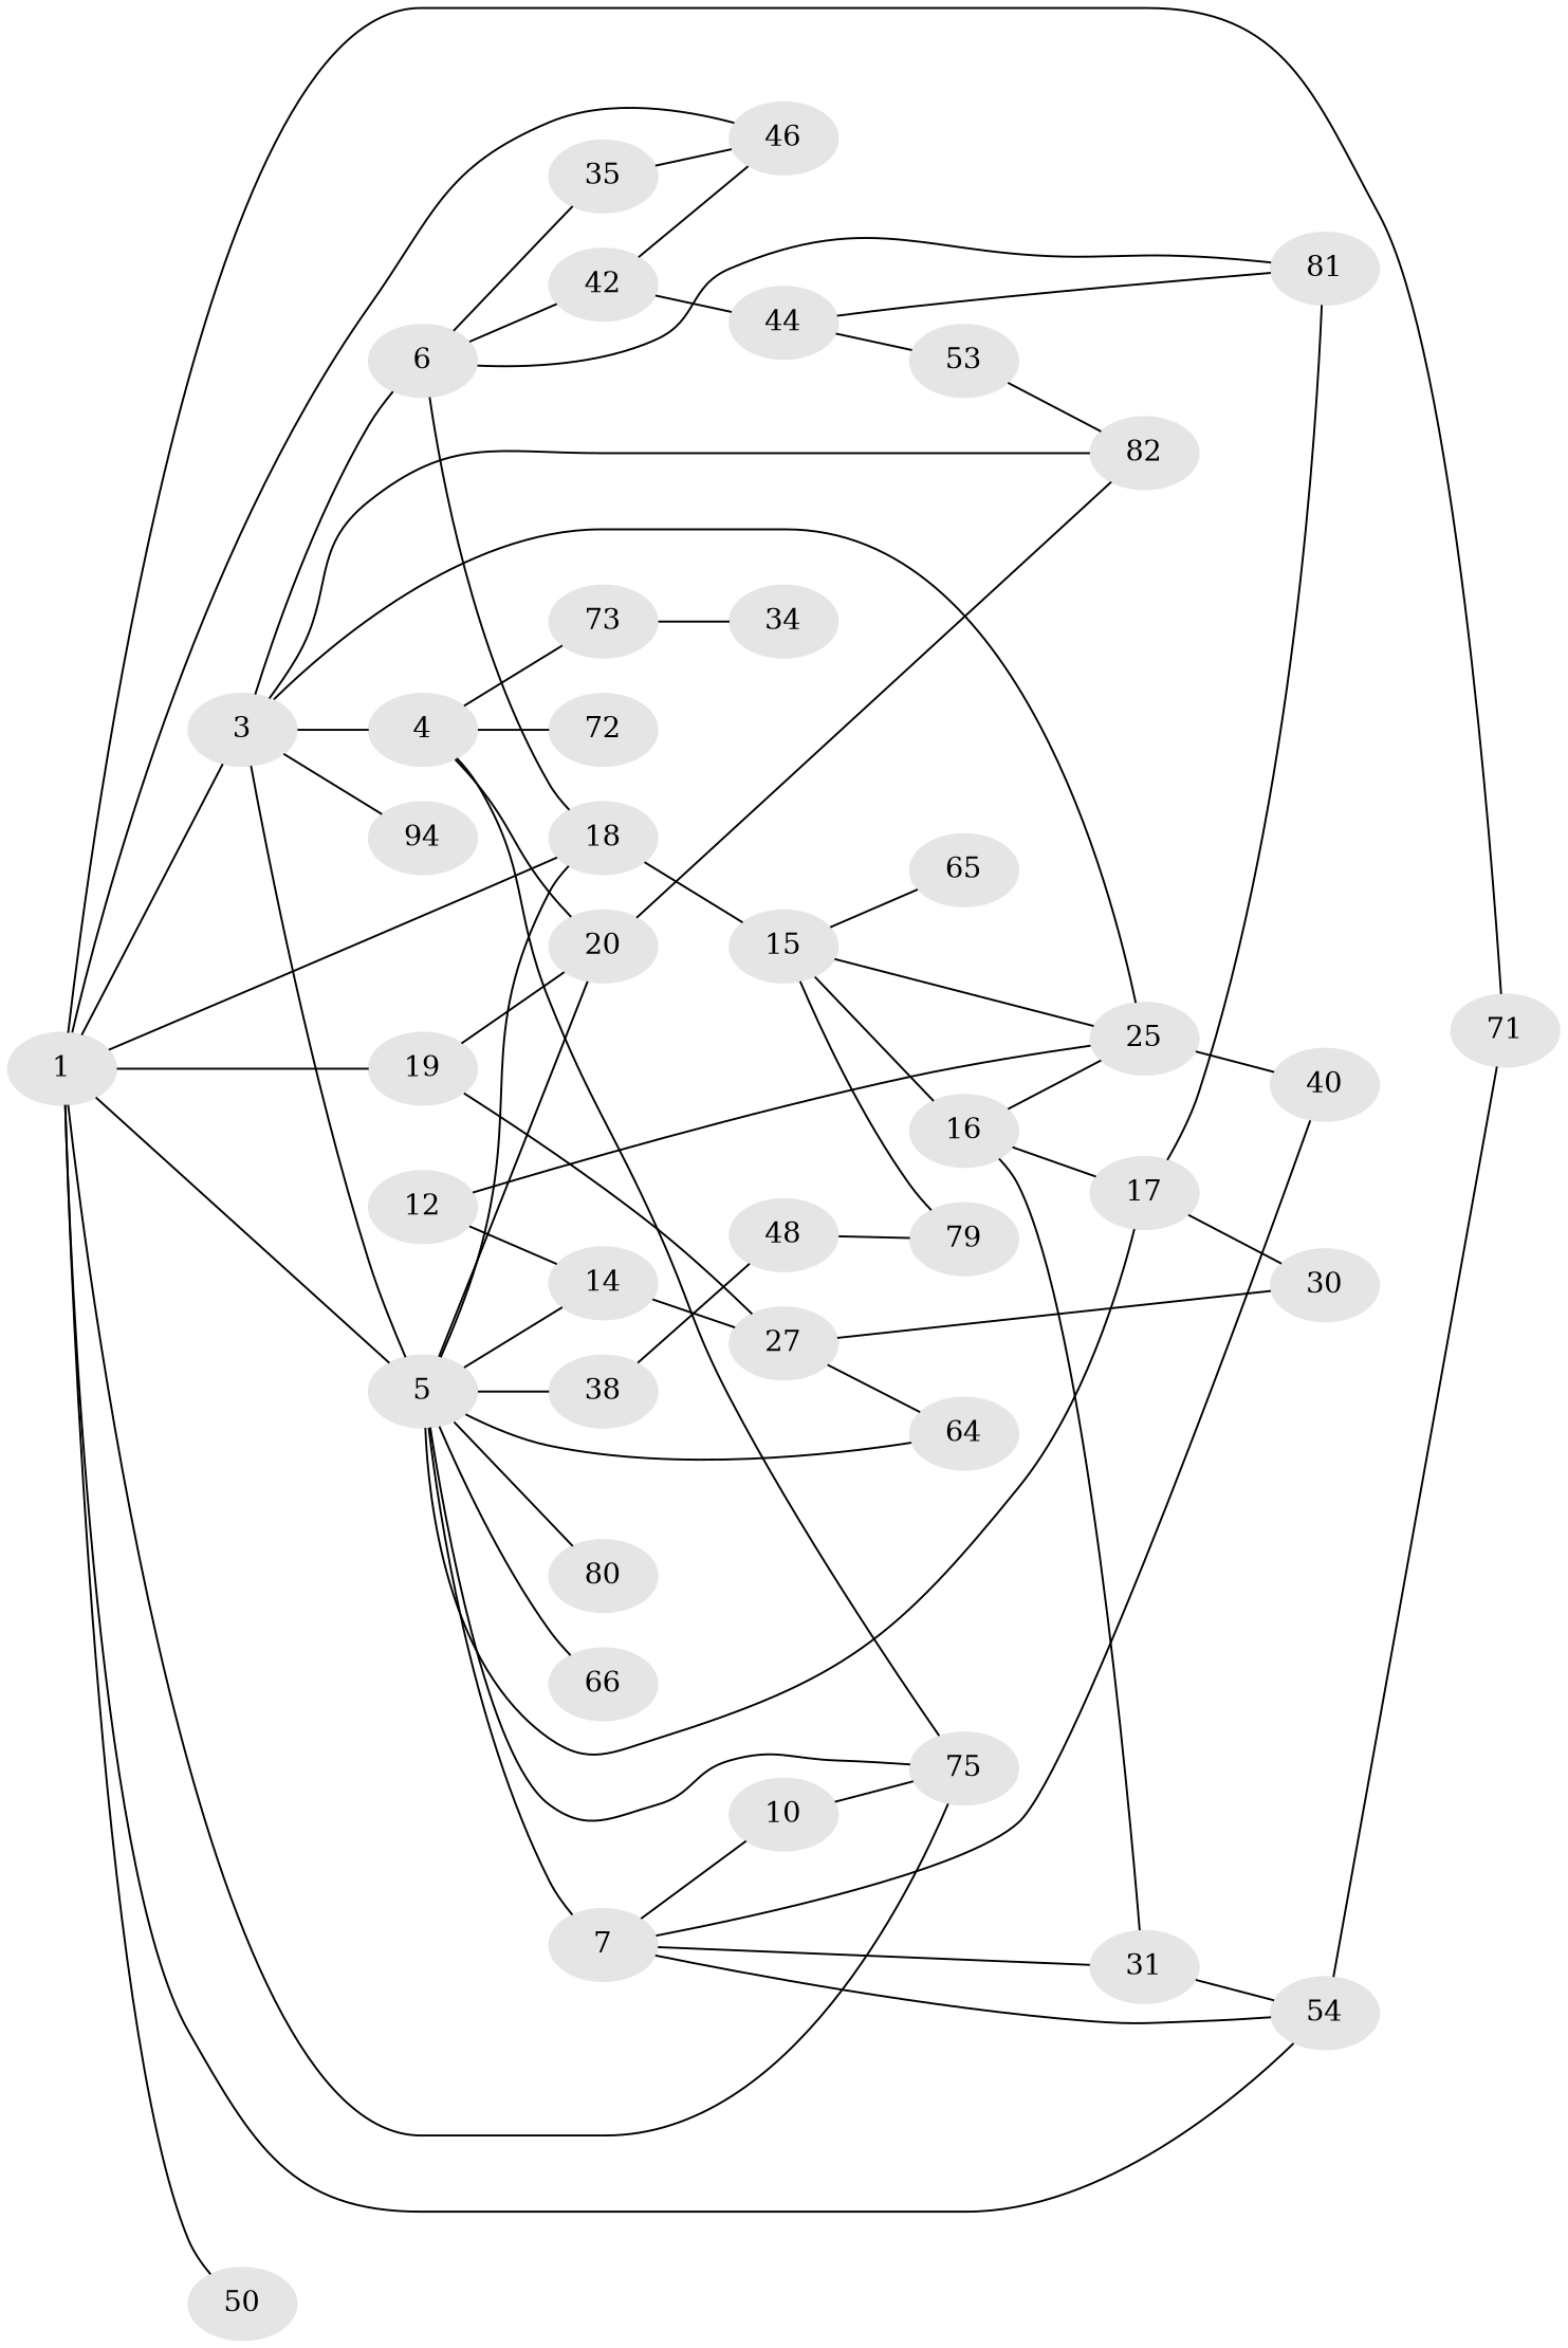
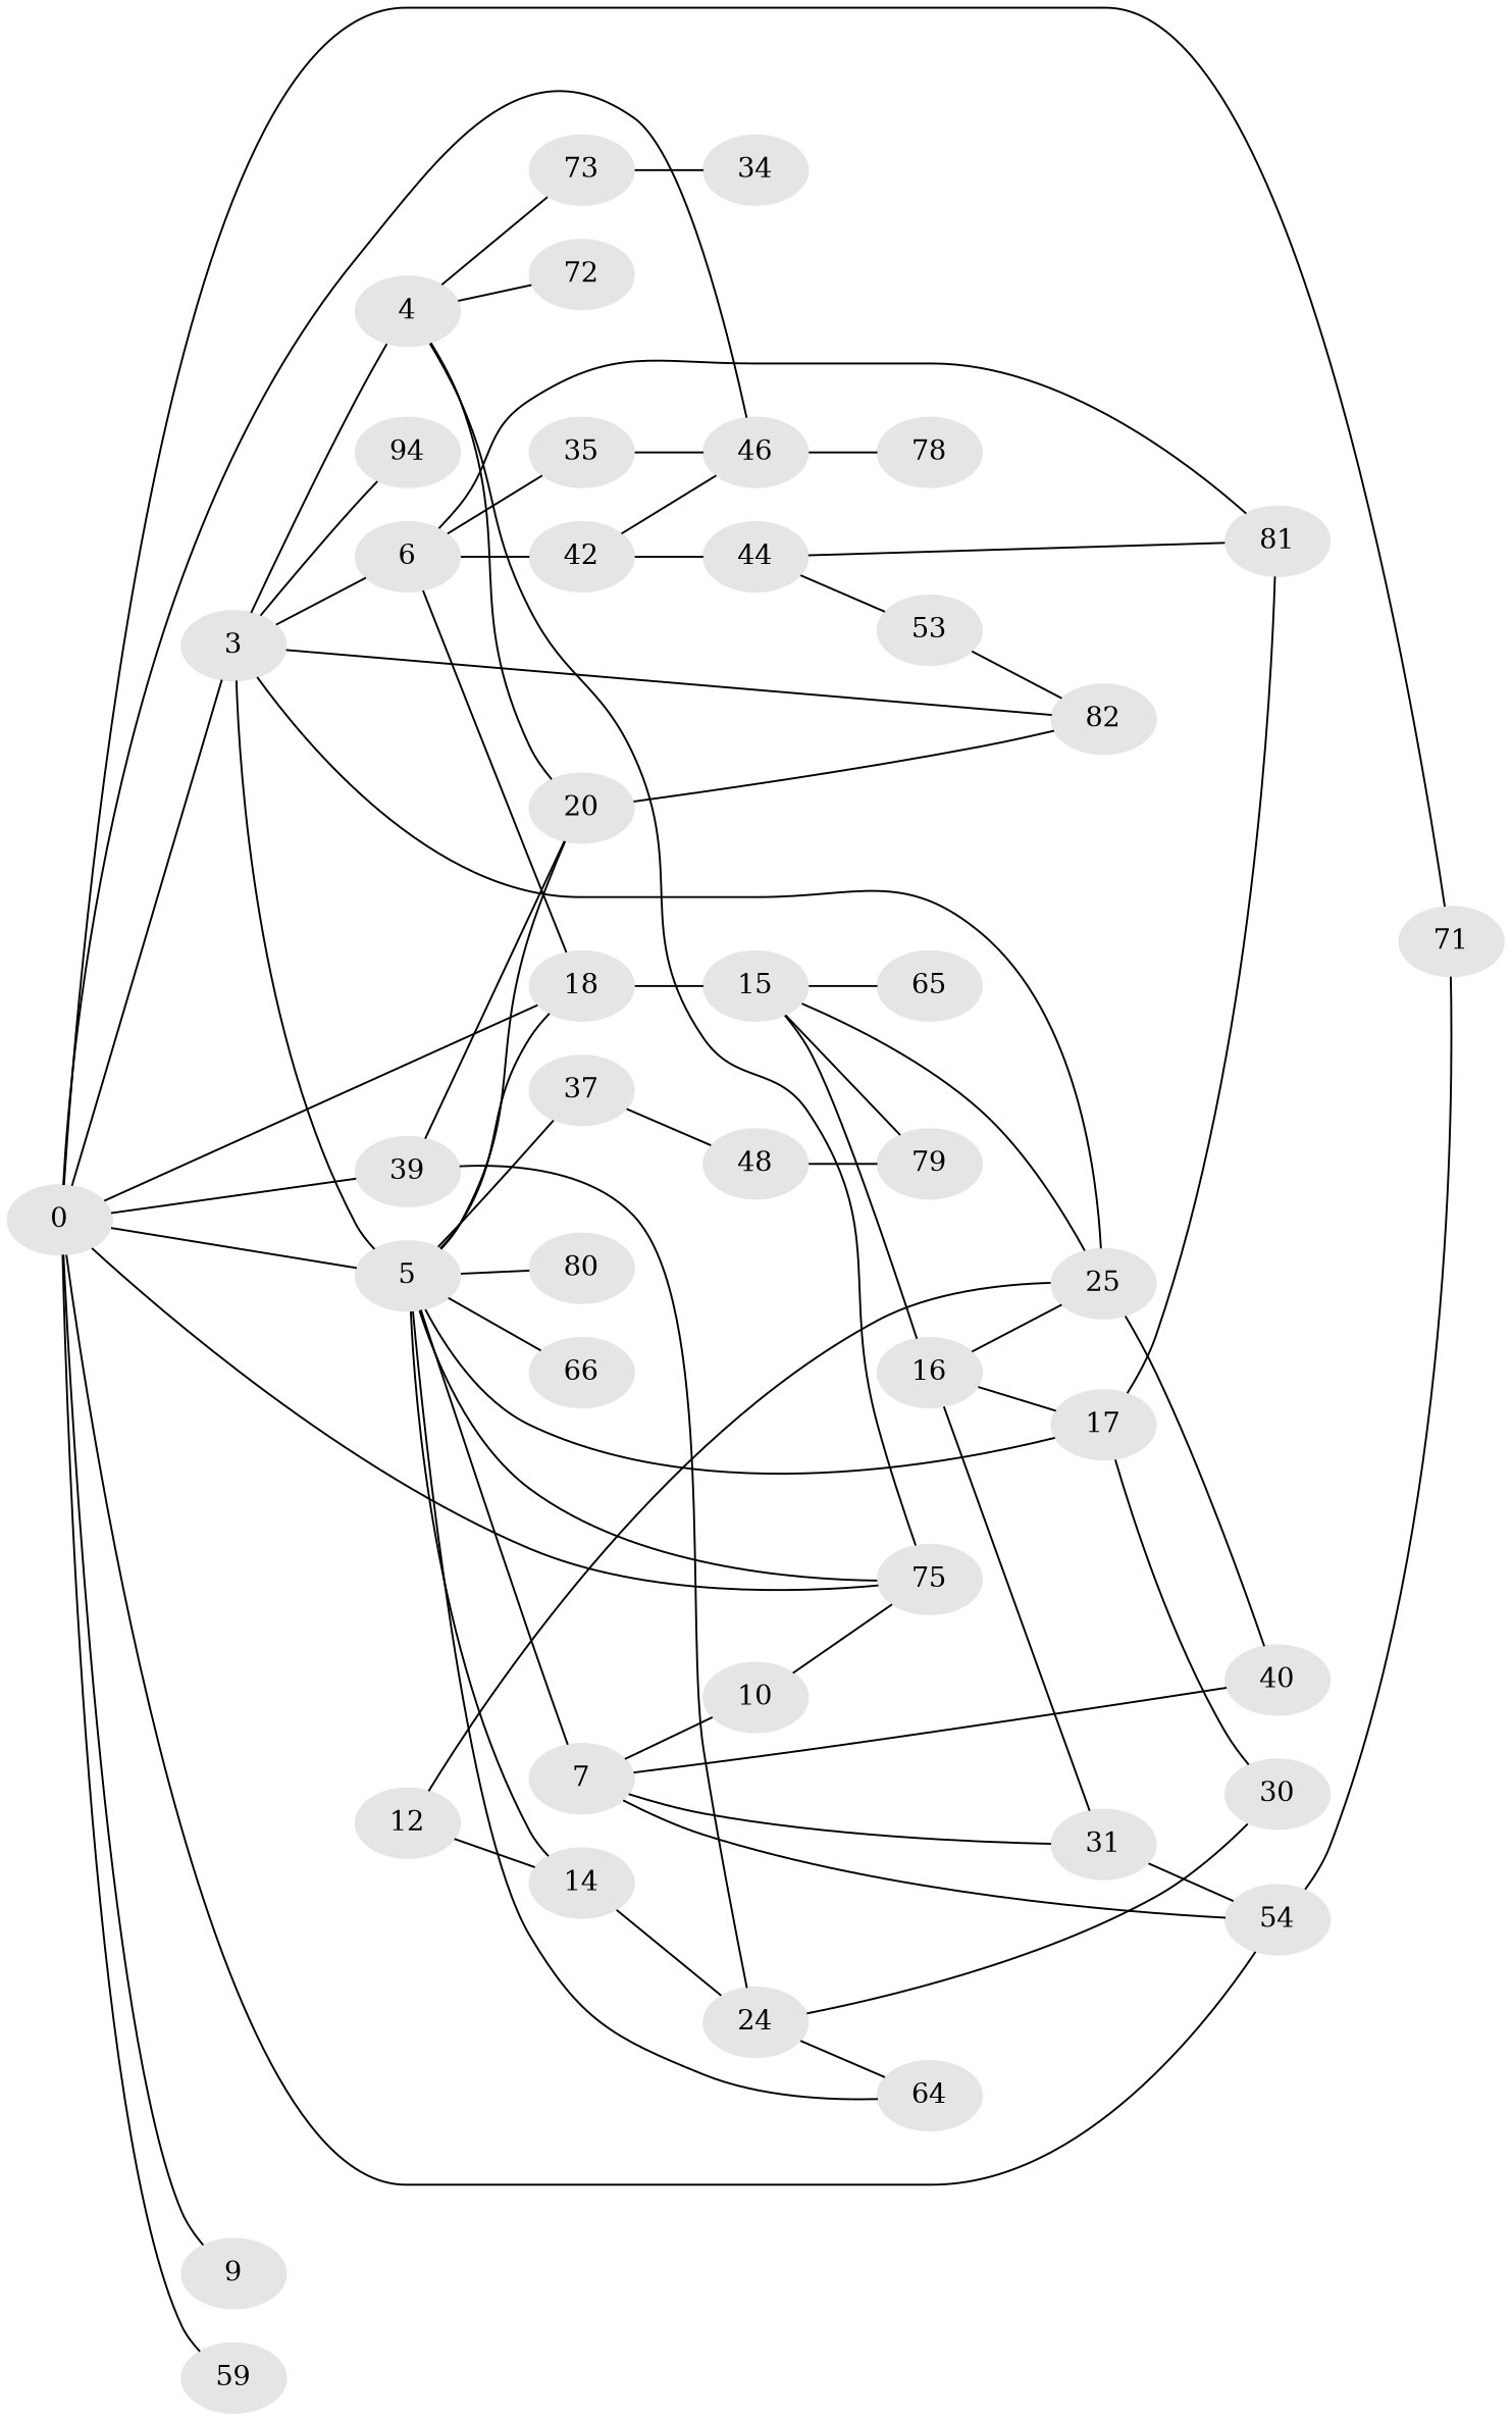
  graph {
    rankdir=LR
    node [color=gray90 style=filled]
-   1 [super="+47+2+29"]
+   1 [super="+47+2+29" label=0]
    3
    5 [super="+21+22+83+18"]
+   9
    n5 [label=18]
-   19 [super="+91+28"]
+   19 [super="+91+28" label=39]
    46 [super="+59"]
-   50
+   50 [label=59]
    54
    71
    75 [super="+95+76+77"]
    4 [super="+56"]
    6 [super="+11+8"]
    25 [super="+26"]
    82
    94
    20 [super="+23+92"]
    7
    14 [super="+61+51"]
    17
-   37 [label=38]
+   37
    n22 [label=66]
    64
    80
    15 [super="+31"]
-   27 [super="+34"]
+   27 [super="+34" label=24]
+   78
    72
    73
    35
    42
    81
    40 [super="+62"]
    n34 [label=34]
    10
    n36 [label=31 super="+84"]
    30 [super="+39"]
    48
    44 [super="+52"]
    12 [super="+63"]
    16 [super="+55+87+43"]
    65
    79 [super="+93"]
    53
    1 -- 3
    1 -- 5
+   1 -- 9
    1 -- n5
    1 -- 19
    1 -- 46
    1 -- 50
    1 -- 54
    1 -- 71
    1 -- 75
    3 -- 5
    3 -- 4
    3 -- 6
    3 -- 25
    3 -- 82
    3 -- 94
    5 -- n5
    5 -- 75
    5 -- 20 [weight=2]
    5 -- 7
    5 -- 14
    5 -- 17
    5 -- 37
    5 -- n22
    5 -- 64
    5 -- 80
    n5 -- 15
    19 -- 20
    19 -- 27
+   46 -- 78
    54 -- 71
    4 -- 75
    4 -- 20
    4 -- 72 [weight=2]
    4 -- 73
    6 -- n5
    6 -- 35
    6 -- 42
    6 -- 81
    25 -- 40
    20 -- 82
    7 -- 54
    7 -- 40
    7 -- 10
    7 -- n36
    14 -- 27
    17 -- 81
    17 -- 30
    37 -- 48
    15 -- 25
    15 -- 16
    15 -- 65
    15 -- 79
    27 -- 64
    27 -- 30
    73 -- n34
    35 -- 46
    42 -- 46
    42 -- 44
    10 -- 75
    n36 -- 54
    48 -- 79
    44 -- 81
    44 -- 53
    12 -- 25
    12 -- 14
    16 -- 25
    16 -- 17
    16 -- n36
    53 -- 82
  }
